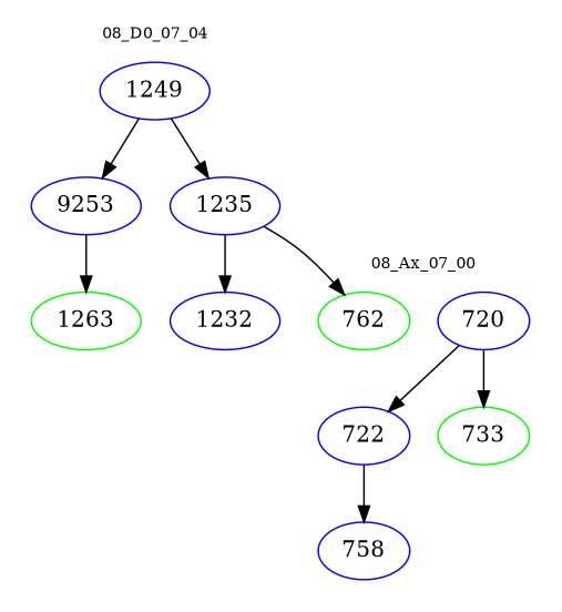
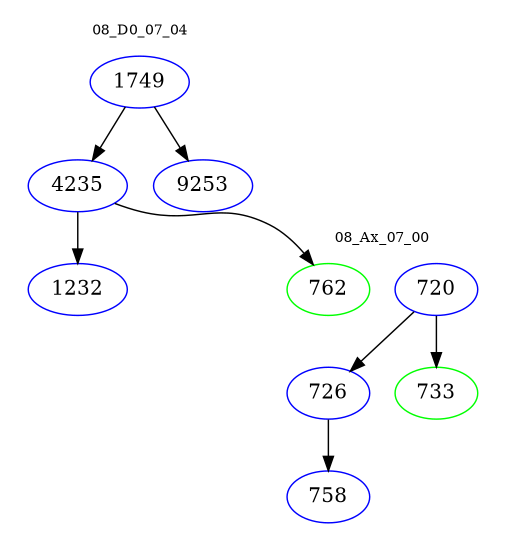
  digraph {
    node [color=blue]
    edge [color=black]
-   n1 [label=722]
+   n1 [label=726]
    n2 [label=720]
    n3 [label=758]
    n4 [color=green label=733]
    n5 [color=green label=762]
-   n6 [label=1249]
-   n7 [label=1235]
+   n6 [label=1749]
+   n7 [label=4235]
    n8 [label=9253]
    n9 [label=1232]
-   n10 [color=green label=1263]
    subgraph cluster_1 {
      color=white
      fontsize=10
      label="08_Ax_07_00"
      n1
      n2
      n3
      n4
      n5
    }
    subgraph cluster_2 {
      color=white
      fontsize=10
      label="08_D0_07_04"
      n6
      n7
      n8
      n9
-     n10
    }
    n1 -> n3
    n2 -> n1
    n2 -> n4
    n6 -> n7
    n6 -> n8
    n7 -> n5
    n7 -> n9
-   n8 -> n10
  }
